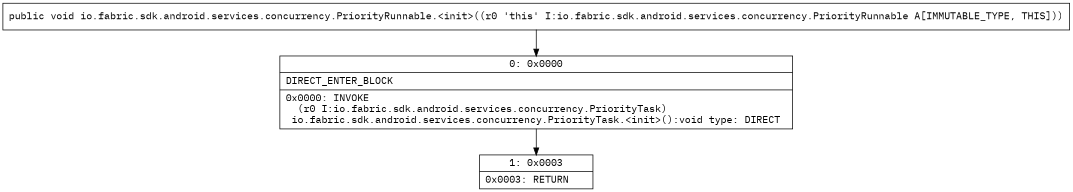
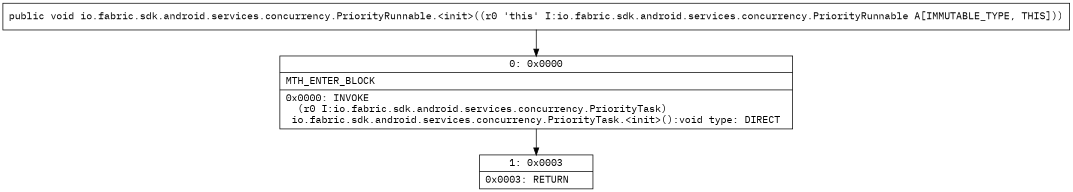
  digraph {
    fontname="IBM Plex Mono"
    node [shape=record fontname="IBM Plex Mono"]
    edge [fontname="IBM Plex Mono"]
-   n1 [label="{0\:\ 0x0000|DIRECT_ENTER_BLOCK\l|0x0000: INVOKE  \l  (r0 I:io.fabric.sdk.android.services.concurrency.PriorityTask)\l io.fabric.sdk.android.services.concurrency.PriorityTask.\<init\>():void type: DIRECT \l}"]
+   n1 [label="{0\:\ 0x0000|MTH_ENTER_BLOCK\l|0x0000: INVOKE  \l  (r0 I:io.fabric.sdk.android.services.concurrency.PriorityTask)\l io.fabric.sdk.android.services.concurrency.PriorityTask.\<init\>():void type: DIRECT \l}"]
    n2 [label="{1\:\ 0x0003|0x0003: RETURN   \l}"]
    n3 [label="{public void io.fabric.sdk.android.services.concurrency.PriorityRunnable.\<init\>((r0 'this' I:io.fabric.sdk.android.services.concurrency.PriorityRunnable A[IMMUTABLE_TYPE, THIS])) }"]
    n1 -> n2
    n3 -> n1
  }
